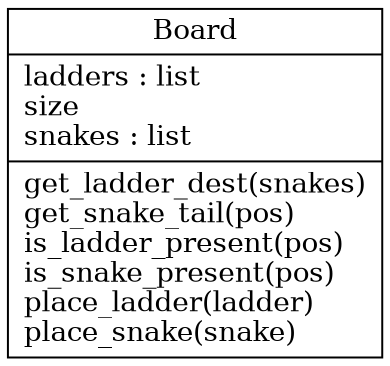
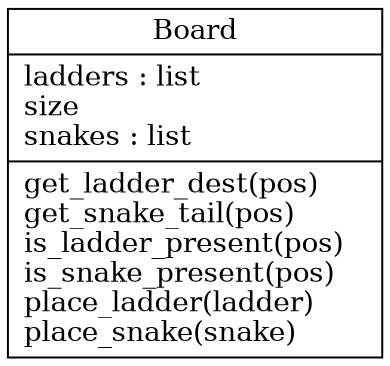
  digraph {
    rankdir=BT
-   n1 [color=black fontcolor=black label="{Board|ladders : list\lsize\lsnakes : list\l|get_ladder_dest(snakes)\lget_snake_tail(pos)\lis_ladder_present(pos)\lis_snake_present(pos)\lplace_ladder(ladder)\lplace_snake(snake)\l}" shape=record style=solid]
+   n1 [color=black fontcolor=black label="{Board|ladders : list\lsize\lsnakes : list\l|get_ladder_dest(pos)\lget_snake_tail(pos)\lis_ladder_present(pos)\lis_snake_present(pos)\lplace_ladder(ladder)\lplace_snake(snake)\l}" shape=record style=solid]
  }
